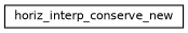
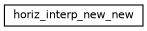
  digraph {
    rankdir=LR
-   n1 [color=black fillcolor=white fontname=Helvetica fontsize=10 height=0.2 label=horiz_interp_conserve_new shape=record style=filled width=0.4]
+   n1 [color=black fillcolor=white fontname=Helvetica fontsize=10 height=0.2 label=horiz_interp_new_new shape=record style=filled width=0.4]
  }
